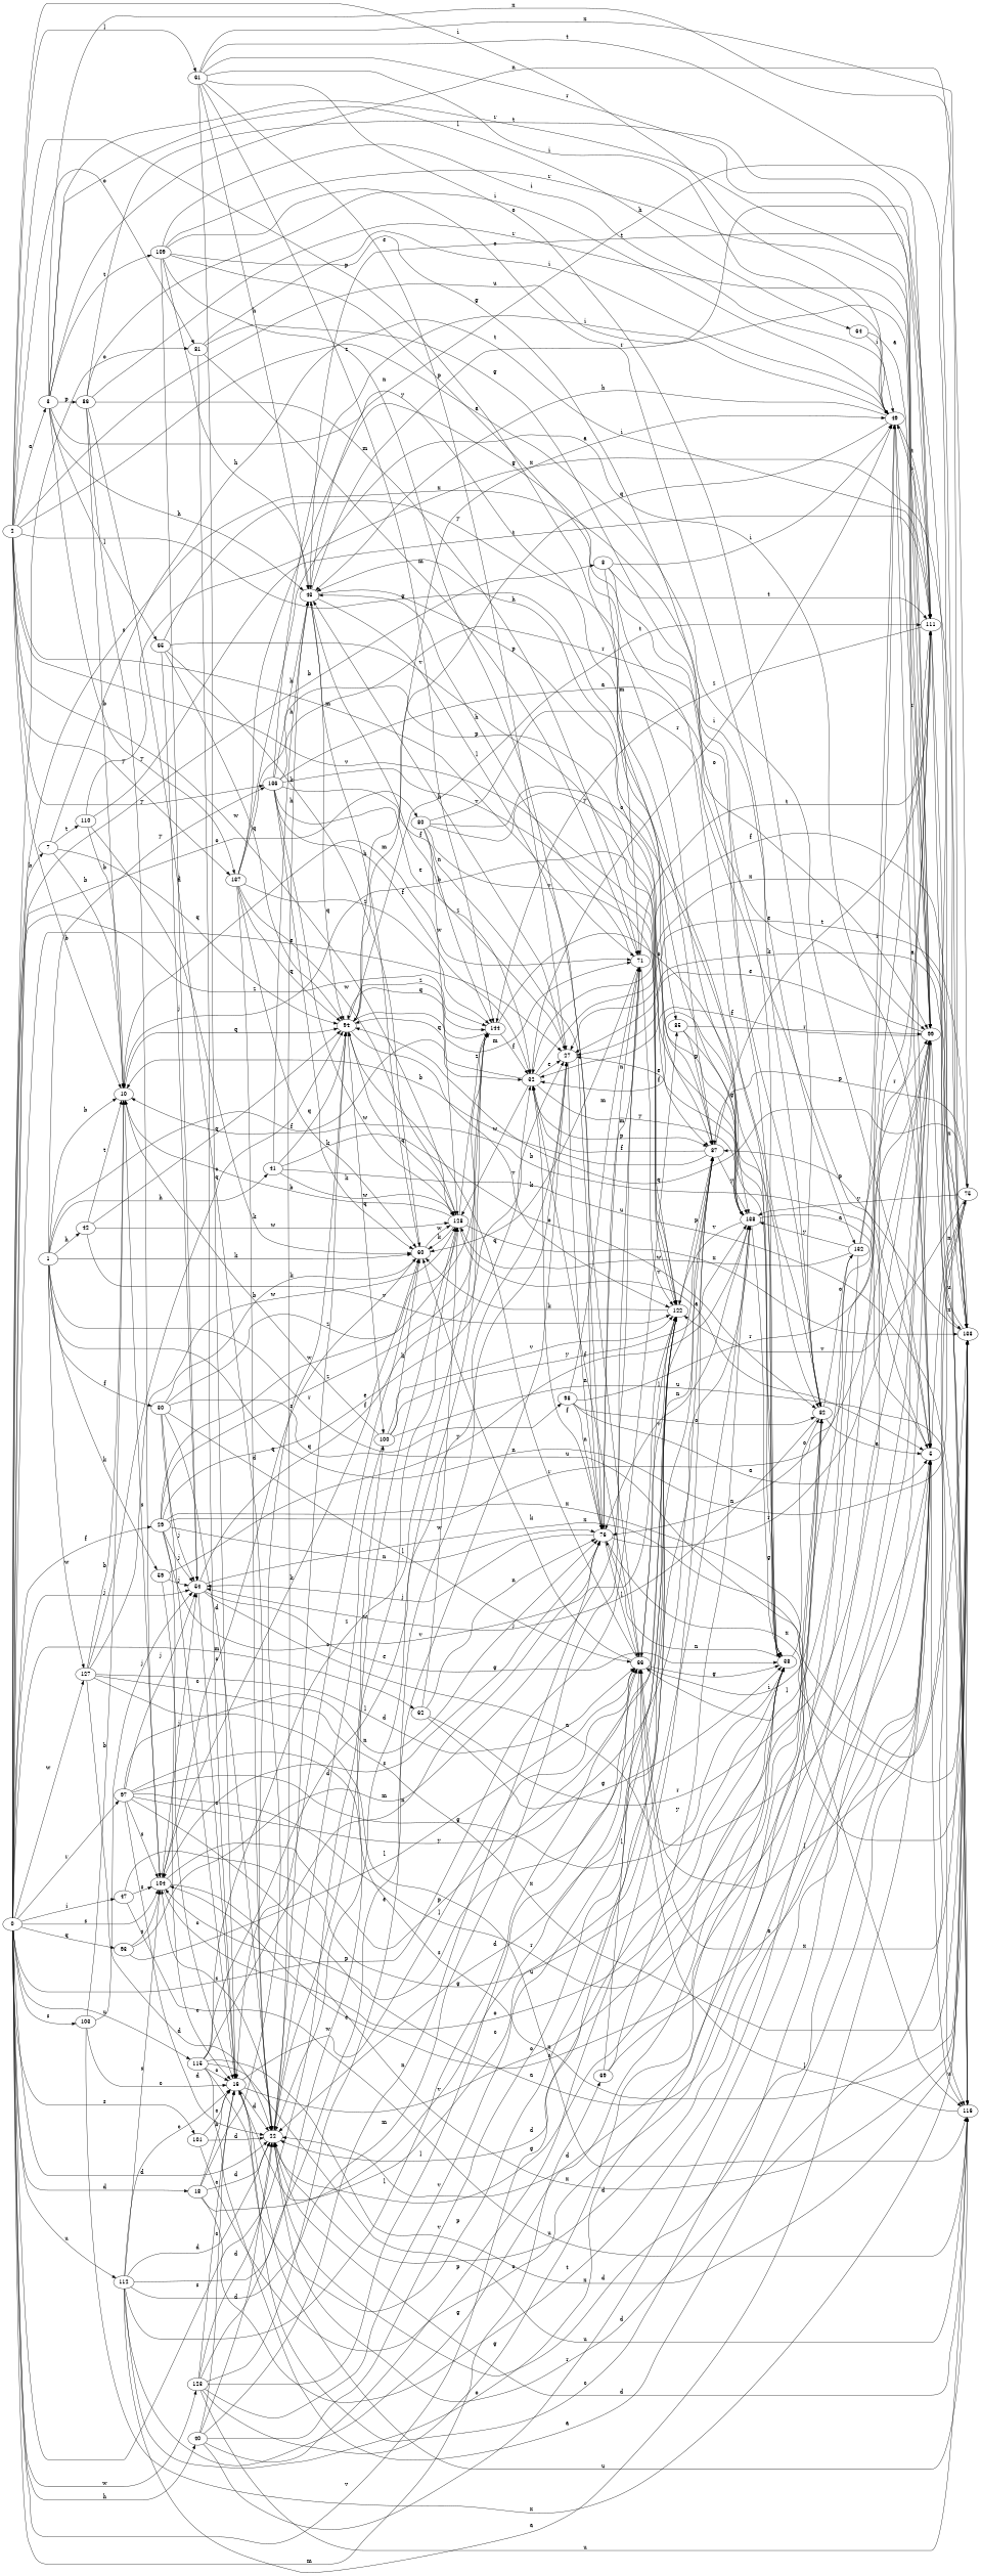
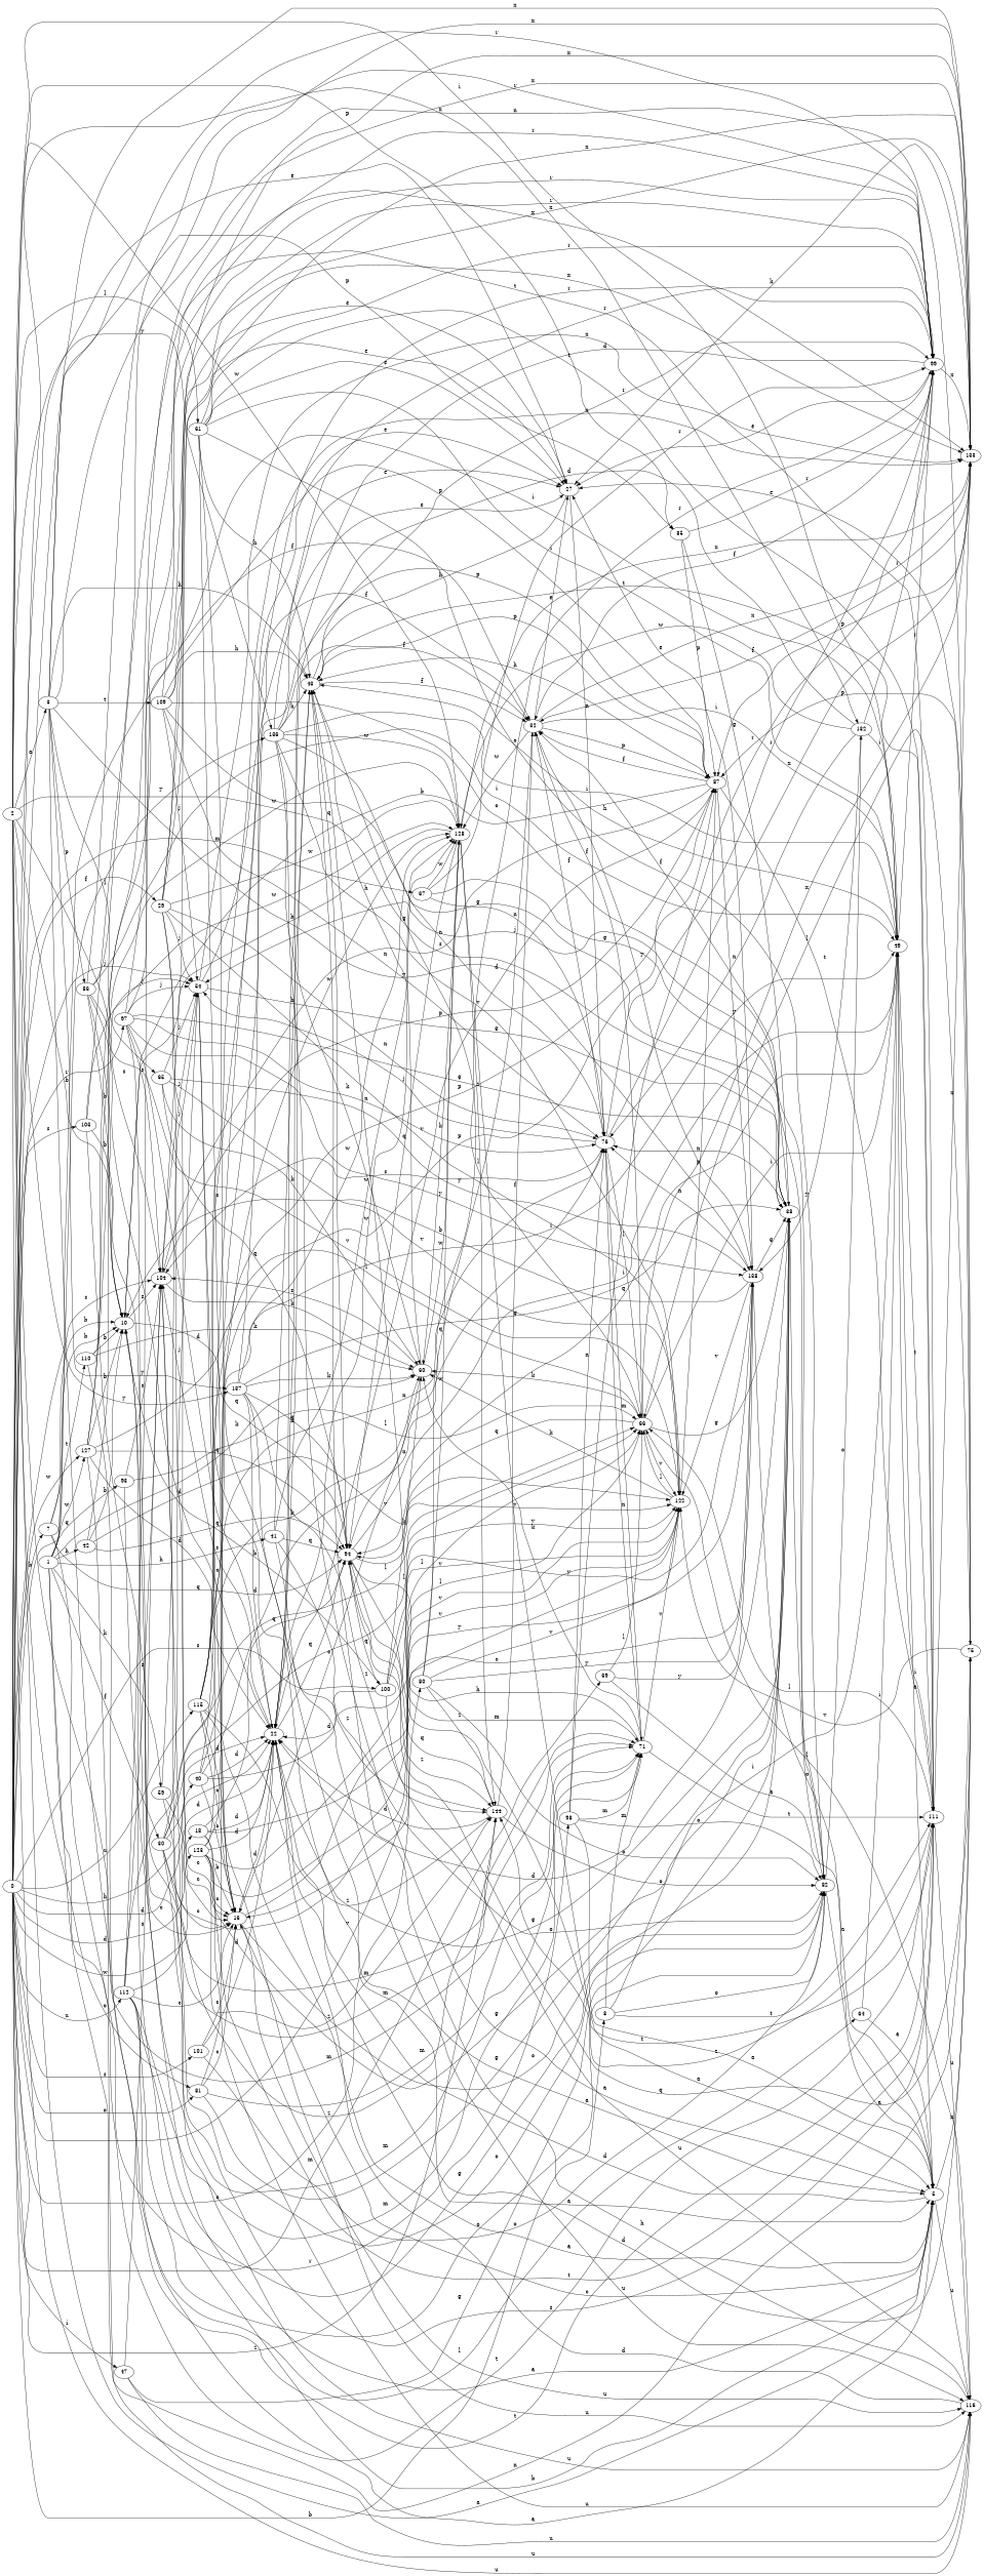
  strict digraph {
    rankdir=LR
    0
    7
    8
    18
    22
    27
    29
    40
    47
    54
-   67 [label=62]
+   67
    69
    80
    81
    85
    93
    97
    100
    101
    103
    104
    112
    115
    122
    123
    127
    132
    144
    10
    94
    110
    111
    49
    71
    82
    16
    38
    128
    43
    76
    99
    133
    87
    116
    32
    5
    138
    66
    60
    1
    30
    41
    42
    59
    75
    98
    136
    2
    3
    61
    137
    64
    65
    86
    109
    0 -> 7 [label=b]
    0 -> 8 [label=b]
    0 -> 18 [label=d]
    0 -> 22 [label=d]
    0 -> 27 [label=e]
    0 -> 29 [label=f]
    0 -> 40 [label=h]
    0 -> 47 [label=i]
    0 -> 54 [label=j]
    0 -> 67 [label=m]
    0 -> 69 [label=m]
    0 -> 80 [label=o]
    0 -> 81 [label=o]
    0 -> 85 [label=p]
    0 -> 93 [label=q]
    0 -> 97 [label=r]
    0 -> 100 [label=s]
    0 -> 101 [label=s]
    0 -> 103 [label=s]
    0 -> 104 [label=s]
    0 -> 112 [label=u]
    0 -> 115 [label=u]
    0 -> 122 [label=v]
    0 -> 123 [label=w]
    0 -> 127 [label=w]
    0 -> 132 [label=x]
    0 -> 144 [label=z]
    7 -> 10 [label=b]
    7 -> 94 [label=q]
    7 -> 110 [label=t]
    7 -> 111 [label=t]
    8 -> 111 [label=t]
    8 -> 49 [label=i]
    8 -> 71 [label=m]
    8 -> 82 [label=o]
    18 -> 22 [label=d]
    18 -> 122 [label=v]
    18 -> 94 [label=q]
    18 -> 111 [label=t]
    18 -> 16 [label=b]
    22 -> 104 [label=s]
    22 -> 94 [label=q]
    22 -> 38 [label=g]
    22 -> 128 [label=w]
    22 -> 43 [label=h]
    27 -> 43 [label=h]
    27 -> 76 [label=n]
    29 -> 27 [label=e]
    29 -> 54 [label=j]
    29 -> 122 [label=v]
    29 -> 144 [label=z]
    29 -> 16 [label=c]
    29 -> 128 [label=w]
    29 -> 76 [label=n]
    29 -> 99 [label=r]
    29 -> 133 [label=x]
    40 -> 22 [label=d]
    40 -> 122 [label=v]
    40 -> 16 [label=c]
    40 -> 76 [label=n]
    40 -> 99 [label=r]
    40 -> 87 [label=p]
    47 -> 104 [label=s]
    47 -> 38 [label=g]
    47 -> 116 [label=u]
    54 -> 16 [label=c]
    54 -> 38 [label=g]
    54 -> 133 [label=x]
    54 -> 32 [label=f]
    54 -> 5 [label=a]
    67 -> 38 [label=g]
    67 -> 128 [label=w]
    67 -> 76 [label=n]
    67 -> 99 [label=r]
    69 -> 5 [label=a]
    69 -> 138 [label=y]
    69 -> 66 [label=l]
    80 -> 122 [label=v]
    80 -> 144 [label=z]
    80 -> 82 [label=o]
    80 -> 128 [label=w]
    80 -> 99 [label=r]
    80 -> 138 [label=y]
    81 -> 49 [label=i]
    81 -> 71 [label=m]
    81 -> 16 [label=c]
    81 -> 38 [label=g]
    85 -> 38 [label=g]
    85 -> 99 [label=r]
    85 -> 87 [label=p]
    93 -> 104 [label=s]
    93 -> 71 [label=m]
    93 -> 66 [label=l]
    97 -> 22 [label=d]
    97 -> 54 [label=j]
    97 -> 104 [label=s]
    97 -> 38 [label=g]
    97 -> 76 [label=n]
    97 -> 99 [label=r]
    97 -> 133 [label=x]
    97 -> 5 [label=a]
    97 -> 138 [label=y]
    100 -> 22 [label=d]
    100 -> 122 [label=v]
    100 -> 10 [label=b]
    100 -> 116 [label=u]
    100 -> 138 [label=y]
    100 -> 60 [label=k]
    101 -> 22 [label=d]
    101 -> 82 [label=o]
    101 -> 16 [label=c]
    103 -> 54 [label=j]
    103 -> 10 [label=b]
    103 -> 16 [label=c]
    103 -> 133 [label=x]
    104 -> 54 [label=j]
    104 -> 82 [label=o]
    104 -> 133 [label=x]
    104 -> 87 [label=p]
    104 -> 60 [label=k]
    112 -> 22 [label=d]
    112 -> 27 [label=e]
    112 -> 104 [label=s]
    112 -> 71 [label=m]
    112 -> 82 [label=o]
    112 -> 16 [label=c]
    112 -> 38 [label=g]
    112 -> 5 [label=a]
    112 -> 66 [label=l]
    115 -> 27 [label=e]
    115 -> 144 [label=z]
    115 -> 16 [label=c]
    115 -> 76 [label=n]
    115 -> 133 [label=x]
    115 -> 87 [label=p]
    115 -> 116 [label=u]
    115 -> 5 [label=a]
    122 -> 87 [label=p]
    122 -> 66 [label=l]
    122 -> 60 [label=k]
    123 -> 22 [label=d]
    123 -> 27 [label=e]
    123 -> 122 [label=v]
    123 -> 16 [label=c]
    123 -> 38 [label=g]
    123 -> 128 [label=w]
    123 -> 116 [label=u]
    123 -> 66 [label=l]
    127 -> 22 [label=d]
    127 -> 10 [label=b]
    127 -> 94 [label=q]
    127 -> 128 [label=w]
    127 -> 133 [label=x]
    127 -> 116 [label=u]
    127 -> 66 [label=l]
    132 -> 22 [label=d]
    132 -> 49 [label=i]
    132 -> 128 [label=w]
    132 -> 76 [label=n]
    132 -> 99 [label=r]
    132 -> 138 [label=y]
    144 -> 22 [label=d]
    144 -> 94 [label=q]
    144 -> 82 [label=o]
    144 -> 32 [label=f]
    10 -> 104 [label=s]
    10 -> 94 [label=q]
    10 -> 71 [label=m]
    94 -> 100 [label=q]
    94 -> 122 [label=v]
    94 -> 144 [label=z]
    94 -> 111 [label=t]
    94 -> 49 [label=i]
    94 -> 71 [label=m]
    110 -> 10 [label=b]
    110 -> 111 [label=t]
    110 -> 133 [label=x]
    110 -> 60 [label=k]
    111 -> 104 [label=s]
    111 -> 144 [label=z]
    111 -> 49 [label=i]
    111 -> 133 [label=x]
    111 -> 116 [label=u]
    111 -> 66 [label=l]
    49 -> 94 [label=q]
    49 -> 111 [label=t]
    49 -> 43 [label=h]
    49 -> 99 [label=r]
    49 -> 5 [label=a]
    71 -> 122 [label=v]
    71 -> 111 [label=t]
    71 -> 43 [label=h]
    71 -> 76 [label=n]
    71 -> 60 [label=k]
    82 -> 54 [label=j]
    82 -> 132 [label=o]
    82 -> 5 [label=a]
    16 -> 22 [label=d]
    16 -> 82 [label=o]
    16 -> 116 [label=u]
    16 -> 66 [label=l]
    38 -> 22 [label=d]
    38 -> 82 [label=o]
    38 -> 76 [label=n]
    38 -> 32 [label=f]
    128 -> 144 [label=z]
    128 -> 10 [label=b]
    128 -> 94 [label=q]
    128 -> 133 [label=x]
    128 -> 5 [label=a]
    128 -> 60 [label=k]
    43 -> 94 [label=q]
    43 -> 111 [label=t]
    43 -> 99 [label=r]
    43 -> 87 [label=p]
    43 -> 32 [label=f]
    43 -> 66 [label=l]
    76 -> 54 [label=j]
    76 -> 104 [label=s]
    76 -> 71 [label=m]
    76 -> 99 [label=r]
    76 -> 133 [label=x]
    76 -> 32 [label=f]
    76 -> 66 [label=l]
    99 -> 22 [label=d]
    99 -> 27 [label=e]
    99 -> 133 [label=x]
    99 -> 32 [label=f]
    133 -> 27 [label=k]
    133 -> 87 [label=p]
    133 -> 32 [label=f]
    87 -> 22 [label=d]
    87 -> 104 [label=s]
    87 -> 10 [label=b]
    87 -> 111 [label=t]
    87 -> 43 [label=h]
    87 -> 32 [label=f]
    87 -> 138 [label=y]
    116 -> 22 [label=d]
    116 -> 43 [label=h]
    116 -> 66 [label=l]
    32 -> 27 [label=e]
    32 -> 94 [label=q]
    32 -> 49 [label=i]
    32 -> 128 [label=w]
    32 -> 133 [label=x]
    32 -> 87 [label=p]
    32 -> 138 [label=y]
    5 -> 22 [label=d]
    5 -> 10 [label=b]
    5 -> 16 [label=c]
    5 -> 116 [label=u]
    5 -> 75 [label=n]
    138 -> 27 [label=e]
    138 -> 122 [label=v]
    138 -> 10 [label=b]
    138 -> 16 [label=c]
    138 -> 38 [label=g]
    138 -> 76 [label=n]
    138 -> 5 [label=a]
    66 -> 122 [label=v]
    66 -> 94 [label=q]
    66 -> 49 [label=i]
    66 -> 38 [label=g]
    66 -> 133 [label=x]
    66 -> 32 [label=f]
    66 -> 60 [label=k]
    60 -> 104 [label=s]
    60 -> 16 [label=c]
    60 -> 128 [label=w]
    60 -> 43 [label=h]
    1 -> 127 [label=w]
    1 -> 10 [label=b]
    1 -> 32 [label=f]
    1 -> 60 [label=k]
    1 -> 30 [label=f]
    1 -> 41 [label=h]
    1 -> 42 [label=h]
    1 -> 59 [label=k]
    1 -> 75 [label=n]
    1 -> 98 [label=r]
    1 -> 136 [label=y]
    30 -> 22 [label=d]
    30 -> 54 [label=j]
    30 -> 144 [label=z]
    30 -> 16 [label=c]
    30 -> 116 [label=u]
    30 -> 66 [label=l]
    30 -> 60 [label=k]
    41 -> 94 [label=q]
    41 -> 82 [label=o]
    41 -> 128 [label=w]
    41 -> 43 [label=h]
    41 -> 116 [label=u]
    42 -> 122 [label=v]
-   42 -> 10 [label=t]
+   42 -> 10 [label=b]
    42 -> 94 [label=q]
    42 -> 128 [label=w]
    59 -> 54 [label=j]
    59 -> 16 [label=c]
    59 -> 138 [label=y]
    75 -> 22 [label=d]
    75 -> 27 [label=e]
    75 -> 122 [label=v]
    75 -> 94 [label=q]
    75 -> 87 [label=p]
-   75 -> 138 [label=y]
    75 -> 66 [label=l]
    98 -> 71 [label=m]
    98 -> 82 [label=o]
    98 -> 76 [label=n]
    98 -> 99 [label=r]
    98 -> 5 [label=a]
    136 -> 27 [label=e]
    136 -> 122 [label=v]
    136 -> 49 [label=i]
    136 -> 128 [label=w]
    136 -> 43 [label=h]
    136 -> 76 [label=n]
    136 -> 99 [label=r]
    136 -> 32 [label=f]
    136 -> 5 [label=a]
    136 -> 60 [label=k]
    2 -> 81 [label=o]
    2 -> 85 [label=p]
    2 -> 122 [label=v]
    2 -> 10 [label=b]
    2 -> 49 [label=i]
    2 -> 71 [label=m]
    2 -> 38 [label=g]
    2 -> 128 [label=w]
    2 -> 116 [label=u]
    2 -> 5 [label=a]
    2 -> 136 [label=y]
    2 -> 3 [label=a]
    2 -> 61 [label=l]
    2 -> 137 [label=y]
    3 -> 43 [label=h]
    3 -> 99 [label=r]
    3 -> 133 [label=x]
    3 -> 138 [label=y]
    3 -> 75 [label=n]
    3 -> 137 [label=y]
    3 -> 64 [label=l]
    3 -> 65 [label=l]
    3 -> 86 [label=p]
    3 -> 109 [label=t]
    61 -> 27 [label=e]
    61 -> 144 [label=z]
    61 -> 111 [label=t]
    61 -> 49 [label=i]
    61 -> 82 [label=o]
    61 -> 16 [label=c]
    61 -> 43 [label=h]
    61 -> 99 [label=r]
    61 -> 133 [label=x]
    137 -> 22 [label=d]
    137 -> 144 [label=z]
    137 -> 94 [label=q]
    137 -> 38 [label=g]
    137 -> 128 [label=w]
    137 -> 87 [label=p]
    137 -> 5 [label=a]
    137 -> 60 [label=k]
    64 -> 49 [label=i]
    64 -> 5 [label=a]
    65 -> 54 [label=j]
    65 -> 122 [label=v]
    65 -> 94 [label=q]
    65 -> 138 [label=y]
    65 -> 60 [label=k]
    86 -> 22 [label=d]
    86 -> 104 [label=s]
    86 -> 10 [label=b]
    86 -> 111 [label=t]
    86 -> 49 [label=i]
    86 -> 71 [label=m]
    86 -> 99 [label=r]
    109 -> 54 [label=j]
    109 -> 49 [label=i]
    109 -> 82 [label=o]
    109 -> 38 [label=g]
    109 -> 43 [label=h]
    109 -> 76 [label=n]
    109 -> 99 [label=r]
    109 -> 87 [label=p]
  }
